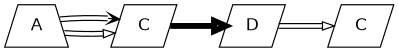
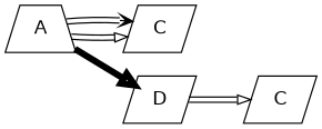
  digraph {
    fontname="DejaVu Sans"
    rankdir=LR
    node [fontname="DejaVu Sans" shape=parallelogram]
    edge [arrowhead=onormal color="black:invis:black" fontname="DejaVu Sans"]
    A [shape=trapezium]
    C
    D
    "󠀾C"
    A -> C
    A -> C [arrowhead=vee]
-   C -> D [penwidth=5 color=""]
+   A -> D [penwidth=5 color=""]
    D -> "󠀾C"
  }
